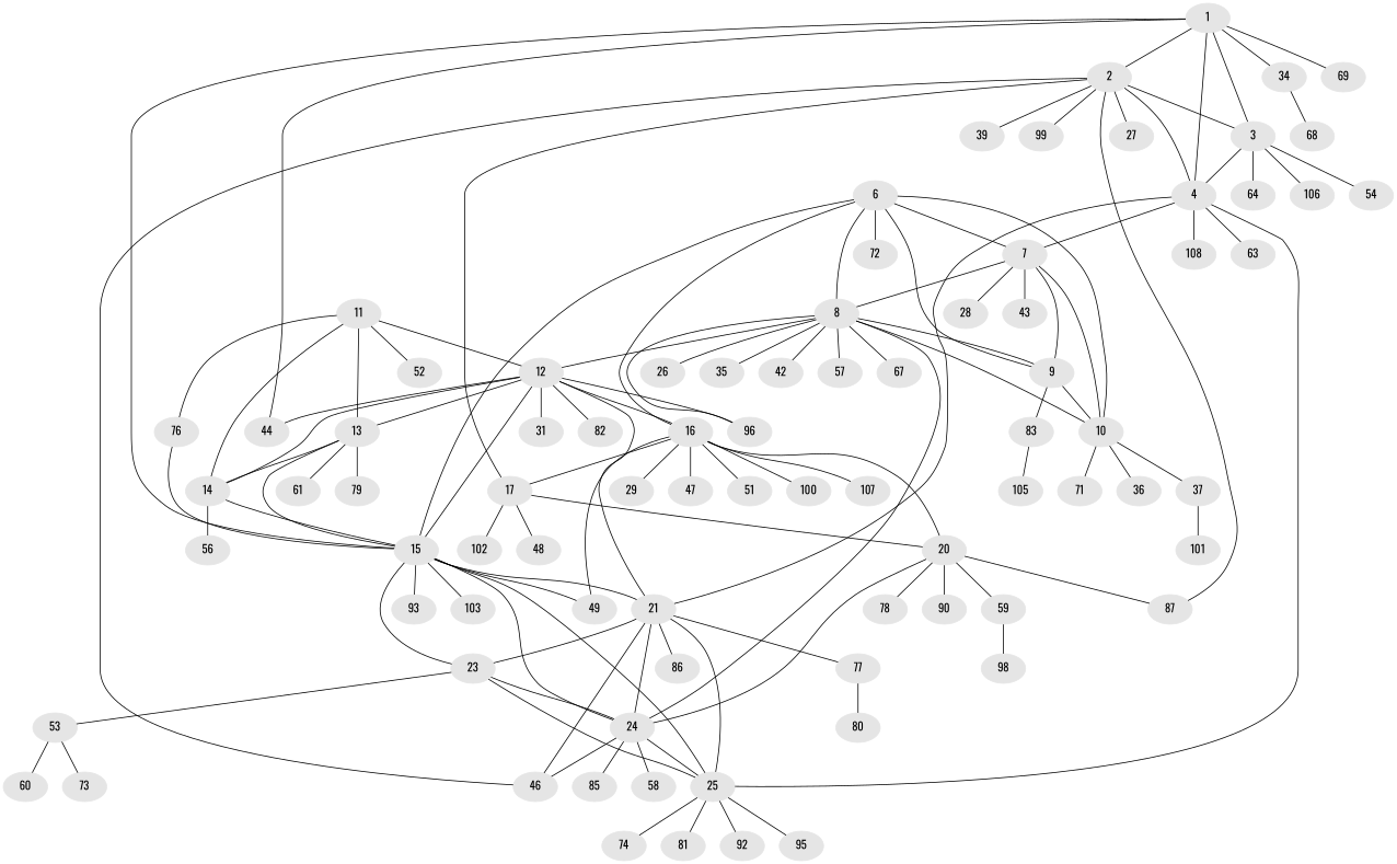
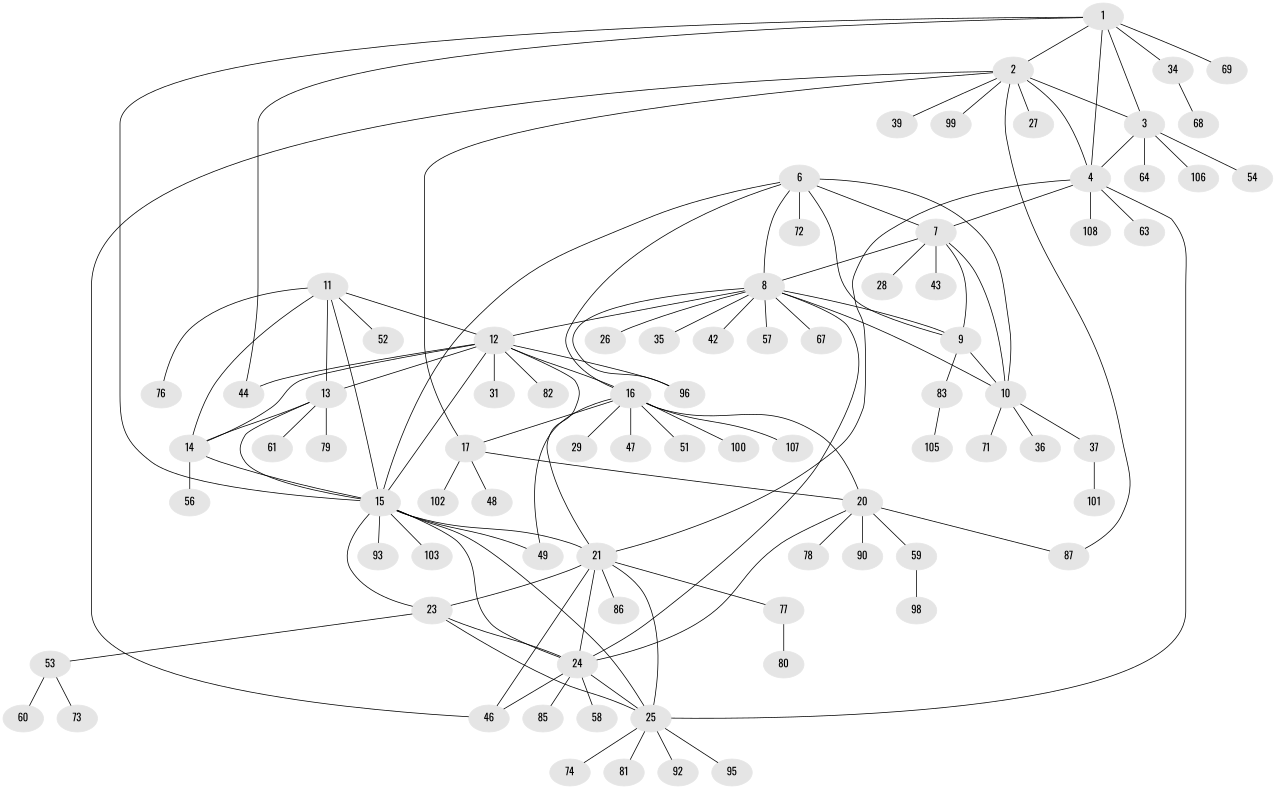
  graph {
    fontname=Oswald
    node [color=gray90 fontname=Oswald style=filled]
    edge [fontname=Oswald]
    1 [super="+5"]
    2 [super="+55"]
    3 [super="+75"]
    4 [super="+89"]
    15 [super="+22"]
    34 [super="+88"]
    44
    69
    17 [super="+18"]
    27
    39
    46 [super="+109"]
    87
    99
    54
    64
    106
    7 [super="+97"]
    21 [super="+41"]
    25 [super="+32"]
    63
    108
    24 [super="+45"]
    23
    49
    93
    103
    68
    20 [super="+33"]
    48
    102 [super="+104"]
    8 [super="+70"]
    9
    10 [super="+91"]
    28
    43
    77 [super="+110"]
    86
    74
    81
    92
    95
    6 [super="+38"]
    16 [super="+19"]
    72
    12 [super="+40"]
    26
    35
    42
    57
    67
    96
    83
    36
    37 [super="+84"]
    71
    29 [super="+65"]
    47
    51
    100
    107
    13
    14 [super="+66"]
    31 [super="+111"]
    82 [super="+94"]
    58
    85
    105
    101
    11 [super="+50"]
    52
    76
    61
    79
    56
    53 [super="+62"]
    59
    78
    90
    98
    80
    60
    73
    1 -- 2 [weight=2]
    1 -- 3 [weight=2]
    1 -- 4 [weight=2]
    1 -- 15
    1 -- 34
    1 -- 44
    1 -- 69
    2 -- 3
    2 -- 4
    2 -- 17
    2 -- 27
    2 -- 39
    2 -- 46
    2 -- 87
    2 -- 99
    3 -- 4
    3 -- 54
    3 -- 64
    3 -- 106
    4 -- 7
    4 -- 21
    4 -- 25
    4 -- 63
    4 -- 108
    15 -- 21
    15 -- 25
    15 -- 24
    15 -- 23
    15 -- 49
    15 -- 93
    15 -- 103
    34 -- 68
    17 -- 20 [weight=2]
    17 -- 48
    17 -- 102
    7 -- 8
    7 -- 9
    7 -- 10
    7 -- 28
    7 -- 43
    21 -- 46
    21 -- 25
    21 -- 24
    21 -- 23
    21 -- 77
    21 -- 86
    25 -- 74
    25 -- 81
    25 -- 92
    25 -- 95
    24 -- 46
    24 -- 25
    24 -- 58
    24 -- 85
    23 -- 25
    23 -- 24
    23 -- 53
    20 -- 87
    20 -- 24
    20 -- 59
    20 -- 78
    20 -- 90
    8 -- 24
    8 -- 9
    8 -- 10
    8 -- 12
    8 -- 26
    8 -- 35
    8 -- 42
    8 -- 57
    8 -- 67
    8 -- 96
    9 -- 10
    9 -- 83
    10 -- 36
    10 -- 37
    10 -- 71
    77 -- 80
    6 -- 15
    6 -- 7
    6 -- 8
    6 -- 9
    6 -- 10
    6 -- 16
    6 -- 72
    16 -- 17 [weight=4]
    16 -- 49
    16 -- 20 [weight=2]
    16 -- 29
    16 -- 47
    16 -- 51
    16 -- 100
    16 -- 107
    12 -- 15
    12 -- 44
    12 -- 21
    12 -- 16 [weight=2]
    12 -- 96
    12 -- 13
    12 -- 14
    12 -- 31
    12 -- 82
    83 -- 105
    37 -- 101
    13 -- 15
    13 -- 14
    13 -- 61
    13 -- 79
    14 -- 15
    14 -- 56
-   76 -- 15
+   11 -- 15
    11 -- 12
    11 -- 13
    11 -- 14
    11 -- 52
    11 -- 76
    53 -- 60
    53 -- 73
    59 -- 98
  }
